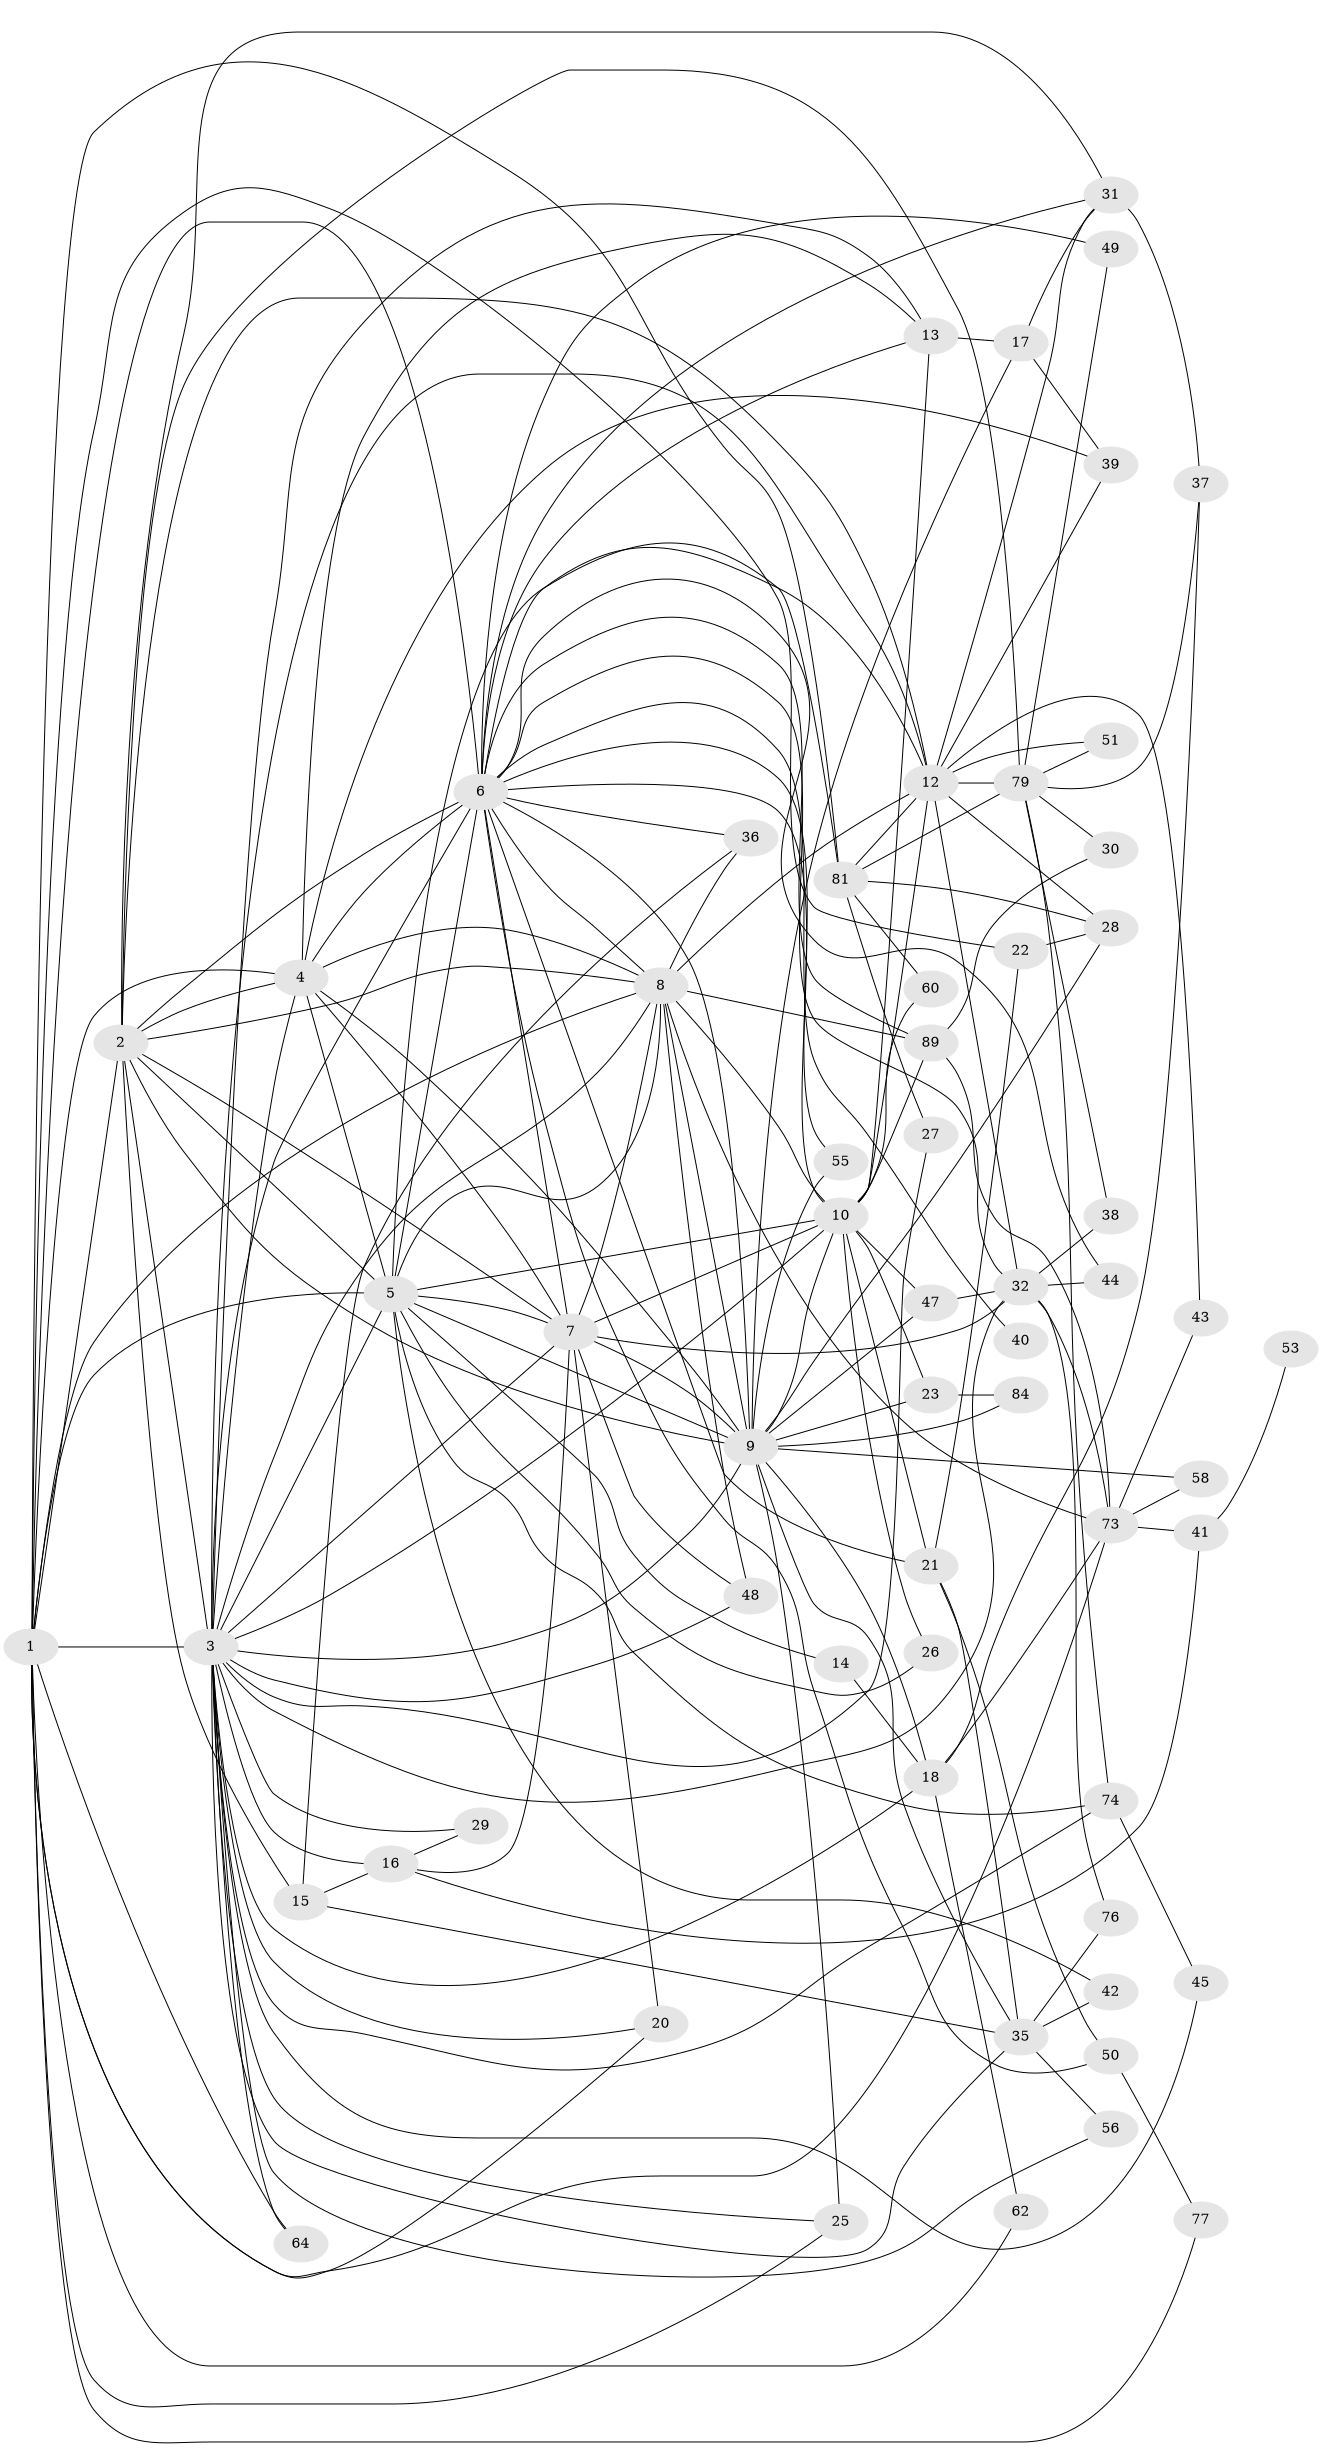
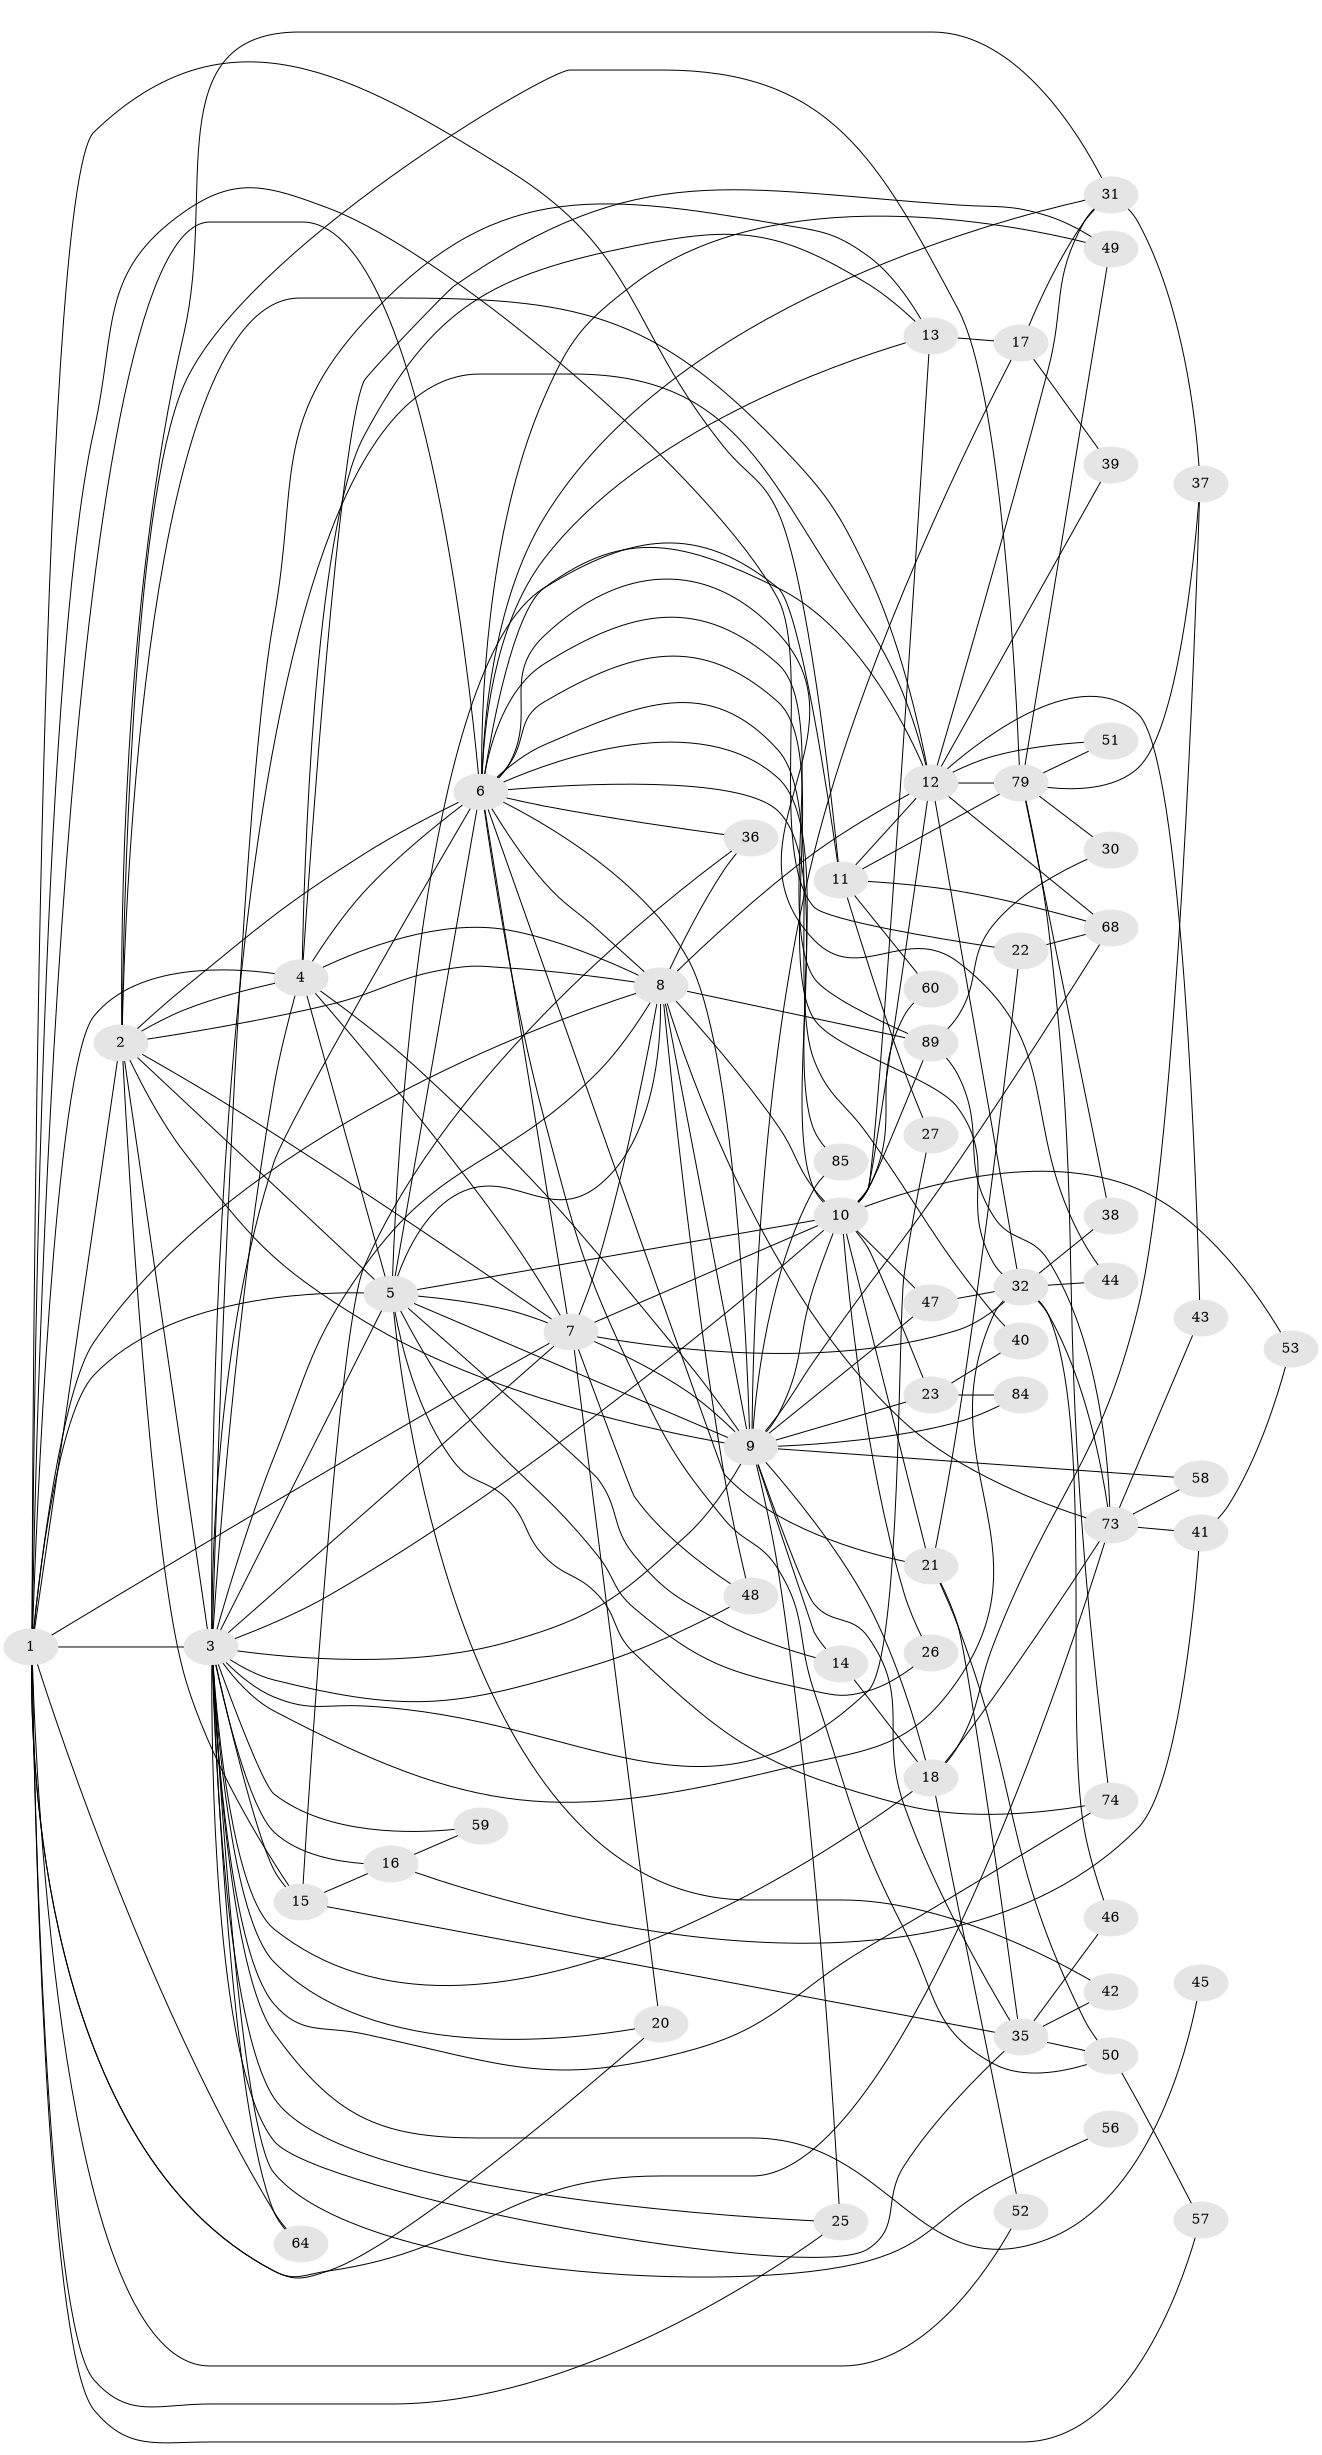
  graph {
    rankdir=LR
    node [color=gray90 style=filled]
    edge [weight=1.0]
    1
    2
    3
    4
    5
    6
    7
    8
-   11 [label=81]
+   11
    20
    22
    25
    n13 [label=73]
-   52 [label=62]
+   52
    n15 [label=64]
-   57 [label=77]
+   57
    9
    12
    15
    n20 [label=79]
    31
    10
    13
    16
    18
    27
    32
    n28 [label=74]
    35
    45
    48
    56
-   59 [label=29]
+   59
    39
    14
    26
    42
    21
    n39 [label=89]
    36
    40
    44
    49
    50
-   55
+   55 [label=85]
    17
    23
    n48 [label=84]
-   28
+   28 [label=68]
    47
    58
    60
    43
    41
    51
    37
    30
    38
    53
-   46 [label=76]
+   46
    1 -- 2
    1 -- 3 [weight=3.0]
    1 -- 4
    1 -- 5
    1 -- 6
-   16 -- 7
+   1 -- 7
    1 -- 8
    1 -- 11
    1 -- 20
    1 -- 22
    1 -- 25
    1 -- n13
    1 -- 52
    1 -- n15
    1 -- 57
    2 -- 3 [weight=2.0]
    2 -- 4
    2 -- 5 [weight=2.0]
    2 -- 6
    2 -- 7 [weight=2.0]
    2 -- 8
    2 -- 9
    2 -- 12
    2 -- 15
    2 -- n20
    2 -- 31 [weight=4.0]
    3 -- 4 [weight=3.0]
    3 -- 5 [weight=2.0]
    3 -- 6 [weight=2.0]
    3 -- 7 [weight=2.0]
    3 -- 8 [weight=2.0]
    3 -- 20
    3 -- 25
    3 -- n15
    3 -- 9 [weight=3.0]
    3 -- 12
+   3 -- 15
    3 -- 10
    3 -- 13
    3 -- 16
    3 -- 18 [weight=2.0]
    3 -- 27
    3 -- 32
    3 -- n28
    3 -- 35
    3 -- 45
    3 -- 48
    3 -- 56
    3 -- 59
    4 -- 5 [weight=2.0]
    4 -- 6 [weight=2.0]
    4 -- 7 [weight=2.0]
    4 -- 8
    4 -- 9
    4 -- 13
-   4 -- 39
+   4 -- 49
    5 -- 6
    5 -- 7
    5 -- 8 [weight=2.0]
    5 -- 11
    5 -- 9
    5 -- 10
    5 -- n28
    5 -- 14
    5 -- 26
    5 -- 42
    6 -- 7
    6 -- 8
    6 -- 9
    6 -- 12 [weight=2.0]
    6 -- 31
    6 -- 10 [weight=3.0]
    6 -- 13
    6 -- 32 [weight=2.0]
    6 -- 21 [weight=2.0]
    6 -- n39
    6 -- 36
    6 -- 40
    6 -- 44
    6 -- 49
    6 -- 50
    6 -- 55
    7 -- 8
    7 -- 20
    7 -- 9
    7 -- 10 [weight=15.0]
    7 -- 32
    7 -- 48
    8 -- n13
    8 -- 9
    8 -- 12 [weight=9.0]
    8 -- 10
    8 -- 48
    8 -- n39
    8 -- 36
    11 -- 12
    11 -- n20
    11 -- 27
    11 -- 28
    11 -- 60
    22 -- 28
    n13 -- 58
    n13 -- 43
    n13 -- 41
    9 -- 25
    9 -- 10
    9 -- 18
    9 -- 35
+   9 -- 14
    9 -- 55
    9 -- 17
    9 -- 23
    9 -- n48
    9 -- 28
    9 -- 47
    9 -- 58
    12 -- n20
    12 -- 31
    12 -- 32
    12 -- 39 [weight=2.0]
    12 -- 28
    12 -- 43
    12 -- 51
    15 -- 16
    15 -- 35
    15 -- 36
    n20 -- n28
    n20 -- 49
    n20 -- 51
    n20 -- 37
    n20 -- 30
    n20 -- 38
    31 -- 37 [weight=2.0]
    10 -- 12 [weight=2.0]
    10 -- 13
    10 -- 26
    10 -- 21
    10 -- n39
    10 -- 23
    10 -- 47 [weight=2.0]
    10 -- 60
+   10 -- 53
    13 -- 17
    16 -- 59
    16 -- 41
    18 -- n13
    18 -- 52
    18 -- 37
    32 -- n13
    32 -- 44
    32 -- 38
    32 -- 46
-   n28 -- 45
-   35 -- 56
+   35 -- 50
    35 -- 42
    35 -- 46
    14 -- 18
    21 -- 22
    21 -- 35
    21 -- 50
    n39 -- n13
    n39 -- 30
    50 -- 57
    17 -- 31
    17 -- 39
+   23 -- 40
    23 -- n48
    47 -- 32
    41 -- 53
  }
